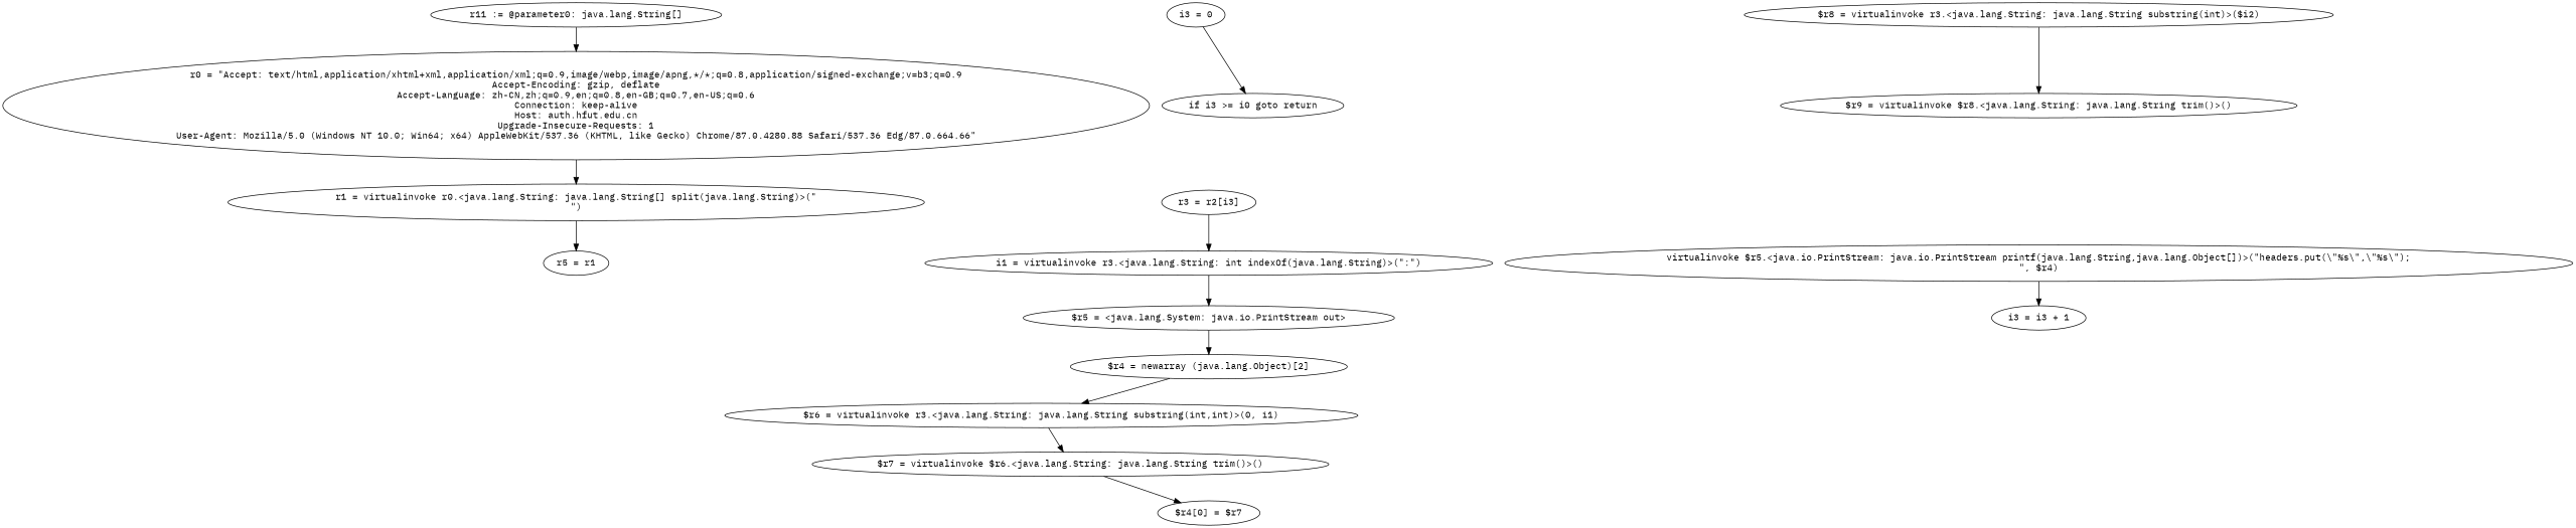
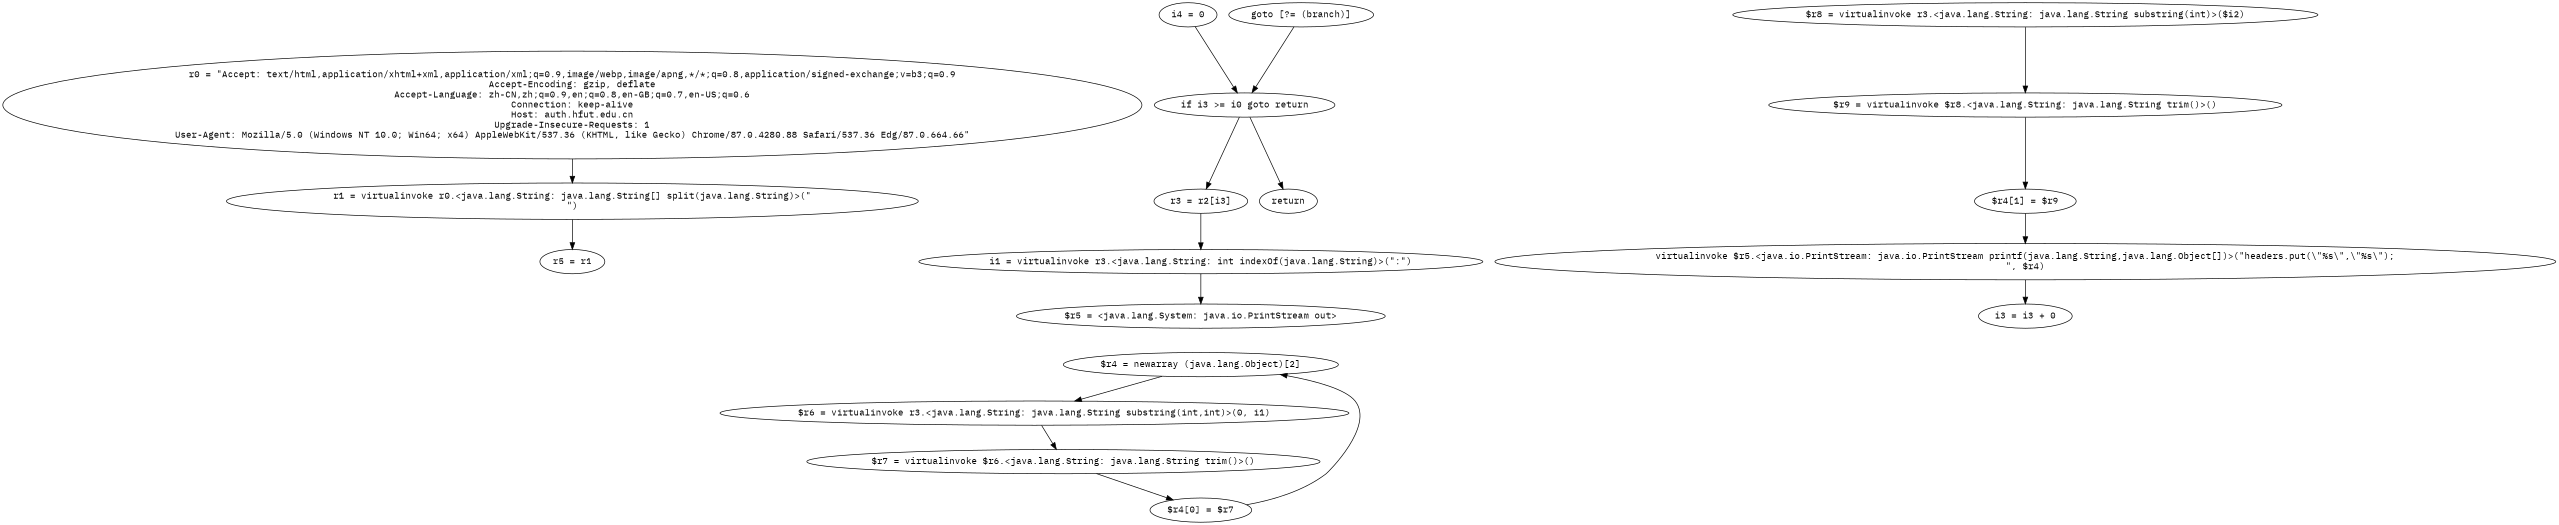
  digraph {
    fontname="IBM Plex Mono"
    node [fontname="IBM Plex Mono"]
    edge [fontname="IBM Plex Mono"]
-   "r11 := @parameter0: java.lang.String[]"
    "r0 = \"Accept: text/html,application/xhtml+xml,application/xml;q=0.9,image/webp,image/apng,*/*;q=0.8,application/signed-exchange;v=b3;q=0.9\nAccept-Encoding: gzip, deflate\nAccept-Language: zh-CN,zh;q=0.9,en;q=0.8,en-GB;q=0.7,en-US;q=0.6\nConnection: keep-alive\nHost: auth.hfut.edu.cn\nUpgrade-Insecure-Requests: 1\nUser-Agent: Mozilla/5.0 (Windows NT 10.0; Win64; x64) AppleWebKit/537.36 (KHTML, like Gecko) Chrome/87.0.4280.88 Safari/537.36 Edg/87.0.664.66\""
    "r1 = virtualinvoke r0.<java.lang.String: java.lang.String[] split(java.lang.String)>(\"\n\")"
    n4 [label="r5 = r1"]
-   "i3 = 0"
+   "i3 = 0" [label="i4 = 0"]
    "if i3 >= i0 goto return"
    "r3 = r2[i3]"
+   return
    "i1 = virtualinvoke r3.<java.lang.String: int indexOf(java.lang.String)>(\":\")"
    "$r5 = <java.lang.System: java.io.PrintStream out>"
    "$r4 = newarray (java.lang.Object)[2]"
    "$r6 = virtualinvoke r3.<java.lang.String: java.lang.String substring(int,int)>(0, i1)"
    "$r7 = virtualinvoke $r6.<java.lang.String: java.lang.String trim()>()"
    "$r4[0] = $r7"
    "$r8 = virtualinvoke r3.<java.lang.String: java.lang.String substring(int)>($i2)"
    "$r9 = virtualinvoke $r8.<java.lang.String: java.lang.String trim()>()"
+   "$r4[1] = $r9"
    "virtualinvoke $r5.<java.io.PrintStream: java.io.PrintStream printf(java.lang.String,java.lang.Object[])>(\"headers.put(\\\"%s\\\",\\\"%s\\\");\n\", $r4)"
-   "i3 = i3 + 1"
-   "r11 := @parameter0: java.lang.String[]" -> "r0 = \"Accept: text/html,application/xhtml+xml,application/xml;q=0.9,image/webp,image/apng,*/*;q=0.8,application/signed-exchange;v=b3;q=0.9\nAccept-Encoding: gzip, deflate\nAccept-Language: zh-CN,zh;q=0.9,en;q=0.8,en-GB;q=0.7,en-US;q=0.6\nConnection: keep-alive\nHost: auth.hfut.edu.cn\nUpgrade-Insecure-Requests: 1\nUser-Agent: Mozilla/5.0 (Windows NT 10.0; Win64; x64) AppleWebKit/537.36 (KHTML, like Gecko) Chrome/87.0.4280.88 Safari/537.36 Edg/87.0.664.66\""
+   "i3 = i3 + 1" [label="i3 = i3 + 0"]
+   "goto [?= (branch)]"
    "r0 = \"Accept: text/html,application/xhtml+xml,application/xml;q=0.9,image/webp,image/apng,*/*;q=0.8,application/signed-exchange;v=b3;q=0.9\nAccept-Encoding: gzip, deflate\nAccept-Language: zh-CN,zh;q=0.9,en;q=0.8,en-GB;q=0.7,en-US;q=0.6\nConnection: keep-alive\nHost: auth.hfut.edu.cn\nUpgrade-Insecure-Requests: 1\nUser-Agent: Mozilla/5.0 (Windows NT 10.0; Win64; x64) AppleWebKit/537.36 (KHTML, like Gecko) Chrome/87.0.4280.88 Safari/537.36 Edg/87.0.664.66\"" -> "r1 = virtualinvoke r0.<java.lang.String: java.lang.String[] split(java.lang.String)>(\"\n\")"
    "r1 = virtualinvoke r0.<java.lang.String: java.lang.String[] split(java.lang.String)>(\"\n\")" -> n4
    "i3 = 0" -> "if i3 >= i0 goto return"
+   "if i3 >= i0 goto return" -> "r3 = r2[i3]"
+   "if i3 >= i0 goto return" -> return
    "r3 = r2[i3]" -> "i1 = virtualinvoke r3.<java.lang.String: int indexOf(java.lang.String)>(\":\")"
    "i1 = virtualinvoke r3.<java.lang.String: int indexOf(java.lang.String)>(\":\")" -> "$r5 = <java.lang.System: java.io.PrintStream out>"
-   "$r5 = <java.lang.System: java.io.PrintStream out>" -> "$r4 = newarray (java.lang.Object)[2]"
+   "$r4[0] = $r7" -> "$r4 = newarray (java.lang.Object)[2]"
    "$r4 = newarray (java.lang.Object)[2]" -> "$r6 = virtualinvoke r3.<java.lang.String: java.lang.String substring(int,int)>(0, i1)"
    "$r6 = virtualinvoke r3.<java.lang.String: java.lang.String substring(int,int)>(0, i1)" -> "$r7 = virtualinvoke $r6.<java.lang.String: java.lang.String trim()>()"
    "$r7 = virtualinvoke $r6.<java.lang.String: java.lang.String trim()>()" -> "$r4[0] = $r7"
    "$r8 = virtualinvoke r3.<java.lang.String: java.lang.String substring(int)>($i2)" -> "$r9 = virtualinvoke $r8.<java.lang.String: java.lang.String trim()>()"
+   "$r9 = virtualinvoke $r8.<java.lang.String: java.lang.String trim()>()" -> "$r4[1] = $r9"
+   "$r4[1] = $r9" -> "virtualinvoke $r5.<java.io.PrintStream: java.io.PrintStream printf(java.lang.String,java.lang.Object[])>(\"headers.put(\\\"%s\\\",\\\"%s\\\");\n\", $r4)"
    "virtualinvoke $r5.<java.io.PrintStream: java.io.PrintStream printf(java.lang.String,java.lang.Object[])>(\"headers.put(\\\"%s\\\",\\\"%s\\\");\n\", $r4)" -> "i3 = i3 + 1"
+   "goto [?= (branch)]" -> "if i3 >= i0 goto return"
  }
